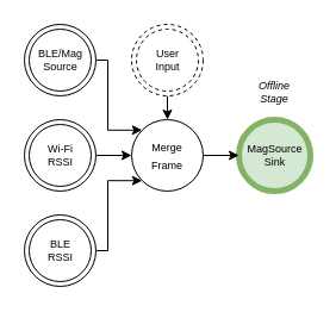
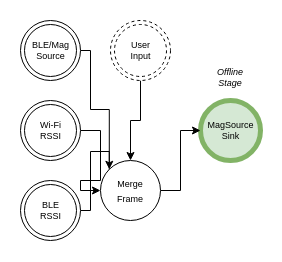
  <mxCell id="0" />
  <mxCell id="1" parent="0" />
  <mxCell id="2" style="edgeStyle=orthogonalEdgeStyle;rounded=0;orthogonalLoop=1;jettySize=auto;html=1;entryX=0;entryY=0;entryDx=0;entryDy=0;endArrow=classic;endFill=1;fontSize=9;" parent="1" source="3" target="13" edge="1"><mxGeometry relative="1" as="geometry"><Array as="points"><mxPoint x="90" y="50" /><mxPoint x="90" y="109" /></Array></mxGeometry></mxCell>
  <mxCell id="3" value="BLE/Mag&lt;br style=&quot;font-size: 9px&quot;&gt;Source" style="ellipse;shape=doubleEllipse;html=1;dashed=0;whitespace=wrap;aspect=fixed;fontSize=9;" parent="1" vertex="1"><mxGeometry x="20" y="20" width="60" height="60" as="geometry" /></mxCell>
  <mxCell id="4" style="edgeStyle=orthogonalEdgeStyle;rounded=0;orthogonalLoop=1;jettySize=auto;html=1;entryX=0;entryY=0.5;entryDx=0;entryDy=0;endArrow=classic;endFill=1;fontSize=9;" parent="1" source="5" target="13" edge="1"><mxGeometry relative="1" as="geometry" /></mxCell>
  <mxCell id="5" value="Wi-Fi&lt;br style=&quot;font-size: 9px&quot;&gt;RSSI" style="ellipse;shape=doubleEllipse;html=1;dashed=0;whitespace=wrap;aspect=fixed;fontSize=9;" parent="1" vertex="1"><mxGeometry x="20" y="100" width="60" height="60" as="geometry" /></mxCell>
  <mxCell id="6" style="edgeStyle=orthogonalEdgeStyle;rounded=0;orthogonalLoop=1;jettySize=auto;html=1;entryX=0;entryY=1;entryDx=0;entryDy=0;endArrow=classic;endFill=1;fontSize=9;" parent="1" source="7" target="13" edge="1"><mxGeometry relative="1" as="geometry"><Array as="points"><mxPoint x="90" y="210" /><mxPoint x="90" y="151" /></Array></mxGeometry></mxCell>
  <mxCell id="7" value="BLE&lt;br&gt;RSSI" style="ellipse;shape=doubleEllipse;html=1;dashed=0;whitespace=wrap;aspect=fixed;fontSize=9;" parent="1" vertex="1"><mxGeometry x="20" y="180" width="60" height="60" as="geometry" /></mxCell>
  <mxCell id="8" style="edgeStyle=orthogonalEdgeStyle;rounded=0;orthogonalLoop=1;jettySize=auto;html=1;exitX=0.5;exitY=1;exitDx=0;exitDy=0;entryX=0.5;entryY=0;entryDx=0;entryDy=0;endArrow=classic;endFill=1;fontSize=9;" parent="1" source="9" target="13" edge="1"><mxGeometry relative="1" as="geometry" /></mxCell>
  <mxCell id="9" value="User&lt;br style=&quot;font-size: 9px;&quot;&gt;Input" style="ellipse;shape=doubleEllipse;html=1;dashed=1;whitespace=wrap;aspect=fixed;fontSize=9;" parent="1" vertex="1"><mxGeometry x="110" y="20" width="60" height="60" as="geometry" /></mxCell>
  <mxCell id="10" value="MagSource&lt;br&gt;Sink" style="shape=ellipse;html=1;dashed=0;whitespace=wrap;aspect=fixed;strokeWidth=5;perimeter=ellipsePerimeter;fontSize=9;fillColor=#d5e8d4;strokeColor=#82b366;" parent="1" vertex="1"><mxGeometry x="200" y="100" width="60" height="60" as="geometry" /></mxCell>
  <mxCell id="11" value="&lt;i&gt;Offline&lt;br&gt;Stage&lt;br&gt;&lt;/i&gt;" style="text;html=1;strokeColor=none;fillColor=none;align=center;verticalAlign=middle;whiteSpace=wrap;rounded=0;fontSize=9;" parent="1" vertex="1"><mxGeometry x="210" y="67" width="40" height="20" as="geometry" /></mxCell>
  <mxCell id="12" style="edgeStyle=orthogonalEdgeStyle;rounded=0;orthogonalLoop=1;jettySize=auto;html=1;entryX=0;entryY=0.5;entryDx=0;entryDy=0;endArrow=classic;endFill=1;fontSize=9;" parent="1" source="13" target="10" edge="1"><mxGeometry relative="1" as="geometry" /></mxCell>
- <mxCell id="13" value="&lt;font style=&quot;font-size: 9px&quot;&gt;Merge&lt;br&gt;Frame&lt;/font&gt;" style="ellipse;whiteSpace=wrap;html=1;aspect=fixed;" parent="1" vertex="1"><mxGeometry x="110" y="100" width="60" height="60" as="geometry" /></mxCell>
+ <mxCell id="13" value="&lt;font style=&quot;font-size: 9px&quot;&gt;Merge&lt;br&gt;Frame&lt;/font&gt;" style="ellipse;whiteSpace=wrap;html=1;aspect=fixed;" parent="1" vertex="1"><mxGeometry x="100" y="160" width="60" height="60" as="geometry" /></mxCell>
